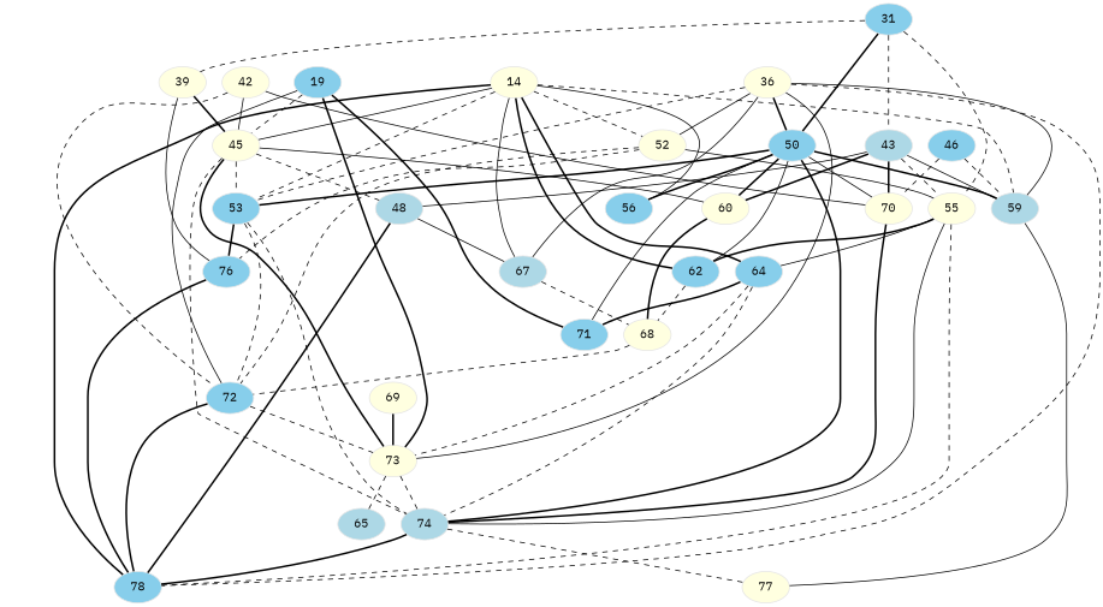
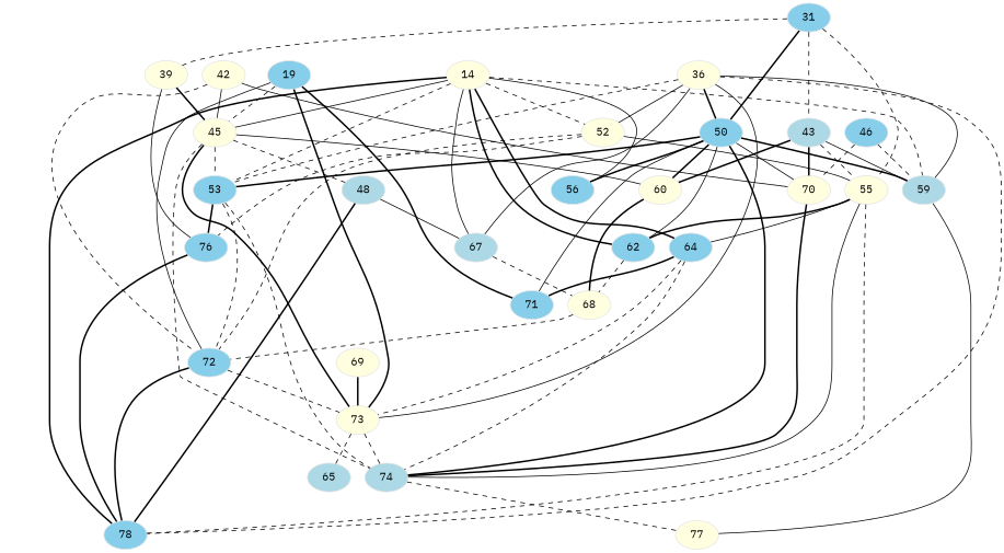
  graph {
    fontname="IBM Plex Mono"
    node [color=gray90 fillcolor=lightyellow fontname="IBM Plex Mono" style=filled]
    edge [fontname="IBM Plex Mono" style=dashed]
    14 [super="+1+7"]
    45 [super="+3+11+38"]
    52 [super="+37"]
    53 [fillcolor=skyblue super="+24+40+8"]
    56 [fillcolor=skyblue]
    59 [fillcolor=lightblue super="+9+25"]
    62 [fillcolor=skyblue super="+61"]
    64 [fillcolor=skyblue super="+33+41"]
    67 [fillcolor=lightblue]
    78 [fillcolor=skyblue super="+26+51+28"]
    73 [super="+47+58"]
    48 [fillcolor=lightblue]
    n13 [label=60]
    74 [fillcolor=lightblue super="+10+13+66"]
    72 [fillcolor=skyblue super="+44+54"]
    55 [super="+5+22"]
    76 [fillcolor=skyblue super="+35+60"]
    77
    68
    71 [fillcolor=skyblue]
    19 [fillcolor=skyblue]
    n22 [fillcolor=lightblue label=65]
    31 [fillcolor=skyblue]
    39
    43 [fillcolor=lightblue]
    50 [fillcolor=skyblue super="+15+17+18+21"]
    70 [super="+65"]
    36 [super="+32+30"]
    42
    46 [fillcolor=skyblue]
    69
    14 -- 45 [style=solid weight=2]
    14 -- 52 [weight=2]
    14 -- 53
    14 -- 56 [style=solid]
    14 -- 59
    14 -- 62 [style=bold weight=2]
    14 -- 64 [style=bold weight=2]
    14 -- 67 [style=solid weight=3]
    14 -- 78 [style=bold]
    45 -- 53
    45 -- 73 [style=bold weight=2]
    45 -- 48
    45 -- n13 [style=solid]
    45 -- 74 [weight=3]
    52 -- 72
    52 -- 55 [style=solid]
    52 -- 76
    53 -- 74
    53 -- 72 [weight=3]
    53 -- 76 [style=bold weight=3]
    59 -- 77 [style=solid]
    62 -- 68
    64 -- 73 [weight=2]
    64 -- 74
    64 -- 71 [style=bold]
    67 -- 68
    73 -- 74
    73 -- n22 [weight=2]
    48 -- 67 [style=solid]
    48 -- 78 [style=bold]
    n13 -- 68 [style=bold]
-   74 -- 78 [style=bold weight=2]
    74 -- 77
    72 -- 78 [style=bold weight=2]
    72 -- 73 [weight=2]
    55 -- 62 [style=bold weight=2]
    55 -- 64 [style=solid]
    55 -- 78
    55 -- 74 [style=solid]
    76 -- 78 [style=bold weight=2]
    68 -- 72
    19 -- 45
    19 -- 73 [style=bold weight=2]
    19 -- 72 [style=solid]
    19 -- 71 [style=bold]
    31 -- 55 [weight=2]
    31 -- 39
    31 -- 43
    31 -- 50 [style=bold]
    39 -- 45 [style=bold]
    39 -- 76 [style=solid]
    43 -- 59 [style=solid]
-   43 -- 48 [style=solid]
    43 -- n13 [style=bold]
    43 -- 55
    43 -- 70 [style=bold weight=2]
    50 -- 53 [style=bold]
    50 -- 56 [style=bold]
    50 -- 59 [style=bold weight=2]
    50 -- 62 [style=solid weight=2]
    50 -- n13 [style=bold]
    50 -- 74 [style=bold]
    50 -- 71 [style=solid]
    50 -- 70 [style=solid weight=2]
    70 -- 74 [style=bold]
    36 -- 52 [style=solid weight=2]
    36 -- 53 [weight=2]
    36 -- 59 [style=solid]
    36 -- 67 [style=solid]
    36 -- 78
    36 -- 73 [style=solid weight=2]
    36 -- 50 [style=bold]
    42 -- 45 [style=solid]
    42 -- 72
    42 -- 70 [style=solid]
    46 -- 59
    46 -- 70
    69 -- 73 [style=bold weight=2]
  }
